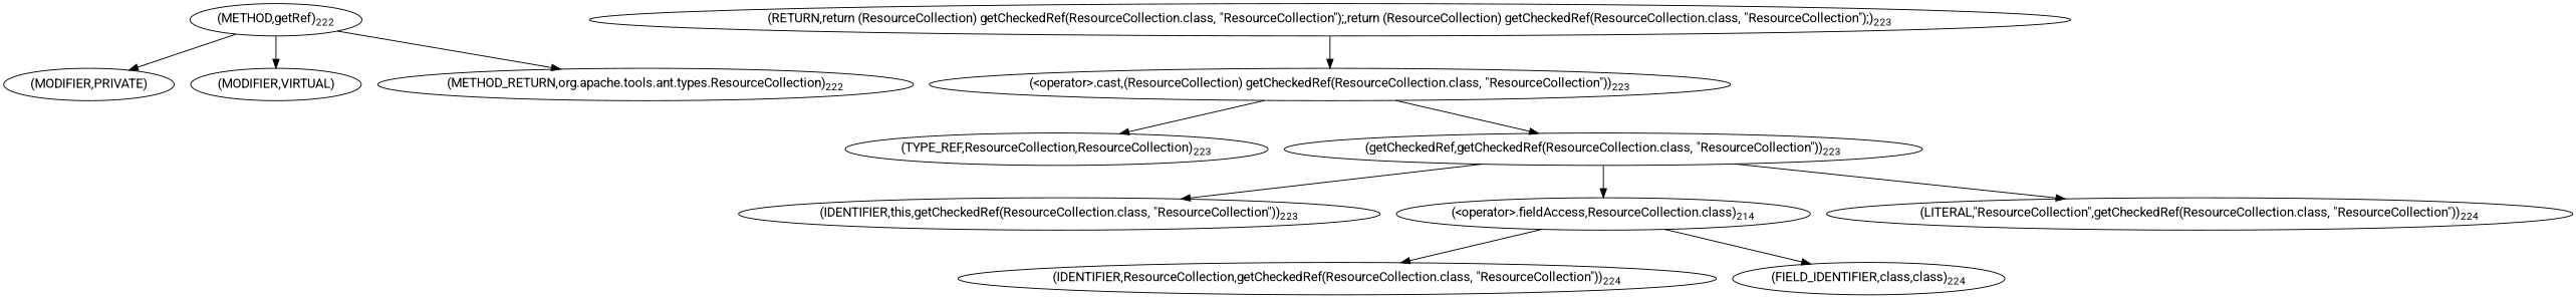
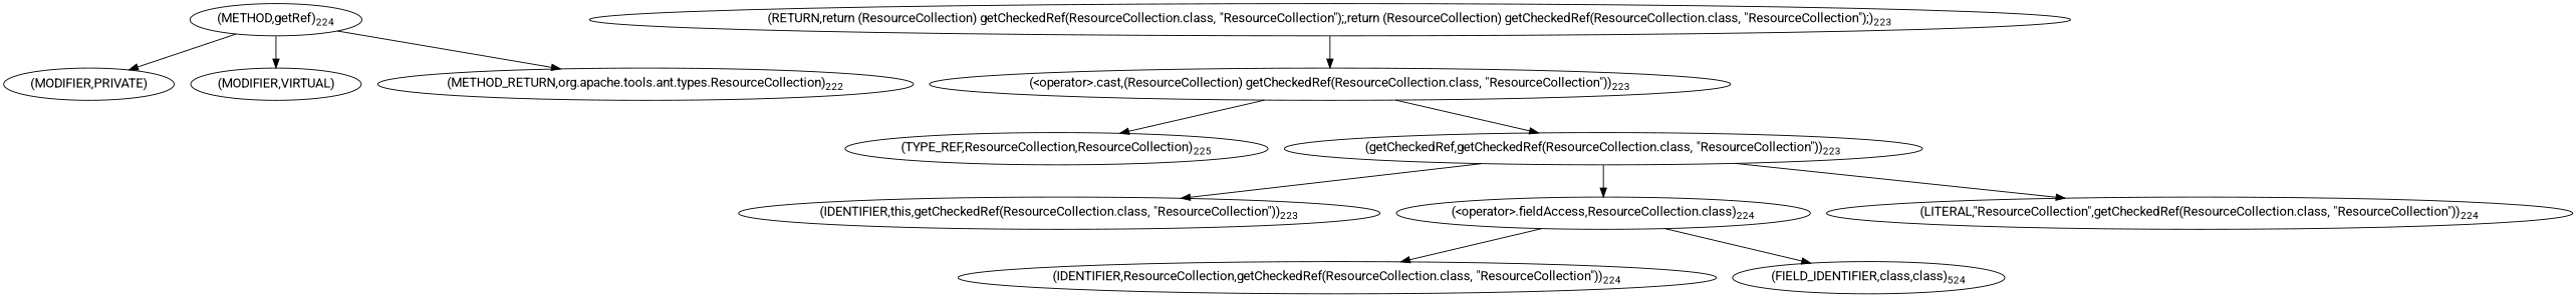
  digraph {
    fontname=Roboto
    node [fontname=Roboto]
    edge [fontname=Roboto]
-   n1 [label=<(METHOD,getRef)<SUB>222</SUB>>]
+   n1 [label=<(METHOD,getRef)<SUB>224</SUB>>]
    n2 [label=<(MODIFIER,PRIVATE)>]
    n3 [label=<(MODIFIER,VIRTUAL)>]
    n4 [label=<(METHOD_RETURN,org.apache.tools.ant.types.ResourceCollection)<SUB>222</SUB>>]
    n5 [label=<(RETURN,return (ResourceCollection) getCheckedRef(ResourceCollection.class, &quot;ResourceCollection&quot;);,return (ResourceCollection) getCheckedRef(ResourceCollection.class, &quot;ResourceCollection&quot;);)<SUB>223</SUB>>]
    n6 [label=<(&lt;operator&gt;.cast,(ResourceCollection) getCheckedRef(ResourceCollection.class, &quot;ResourceCollection&quot;))<SUB>223</SUB>>]
-   n7 [label=<(TYPE_REF,ResourceCollection,ResourceCollection)<SUB>223</SUB>>]
+   n7 [label=<(TYPE_REF,ResourceCollection,ResourceCollection)<SUB>225</SUB>>]
    n8 [label=<(getCheckedRef,getCheckedRef(ResourceCollection.class, &quot;ResourceCollection&quot;))<SUB>223</SUB>>]
    n9 [label=<(IDENTIFIER,this,getCheckedRef(ResourceCollection.class, &quot;ResourceCollection&quot;))<SUB>223</SUB>>]
-   n10 [label=<(&lt;operator&gt;.fieldAccess,ResourceCollection.class)<SUB>214</SUB>>]
+   n10 [label=<(&lt;operator&gt;.fieldAccess,ResourceCollection.class)<SUB>224</SUB>>]
    n11 [label=<(LITERAL,&quot;ResourceCollection&quot;,getCheckedRef(ResourceCollection.class, &quot;ResourceCollection&quot;))<SUB>224</SUB>>]
    n12 [label=<(IDENTIFIER,ResourceCollection,getCheckedRef(ResourceCollection.class, &quot;ResourceCollection&quot;))<SUB>224</SUB>>]
-   n13 [label=<(FIELD_IDENTIFIER,class,class)<SUB>224</SUB>>]
+   n13 [label=<(FIELD_IDENTIFIER,class,class)<SUB>524</SUB>>]
    n1 -> n2
    n1 -> n3
    n1 -> n4
    n5 -> n6
    n6 -> n7
    n6 -> n8
    n8 -> n9
    n8 -> n10
    n8 -> n11
    n10 -> n12
    n10 -> n13
  }
